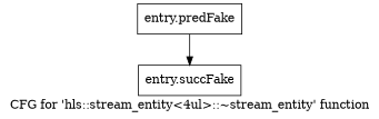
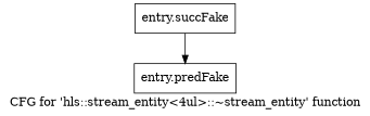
  digraph {
    label="CFG for 'hls::stream_entity\<4ul\>::~stream_entity' function"
    node [shape=record]
    n1 [label="{entry.predFake}"]
    n2 [filename="/tools/Xilinx/Vitis_HLS/2022.1/include/hls_stream_thread_unsafe.h" label="{entry.succFake}" linenumber=112]
-   n1 -> n2 [execusionnum=0 filename="/tools/Xilinx/Vitis_HLS/2022.1/include/hls_stream_thread_unsafe.h"]
+   n2 -> n1 [execusionnum=0 filename="/tools/Xilinx/Vitis_HLS/2022.1/include/hls_stream_thread_unsafe.h"]
  }
